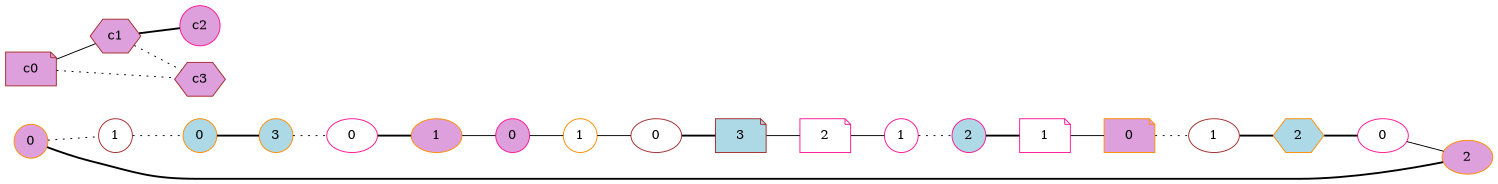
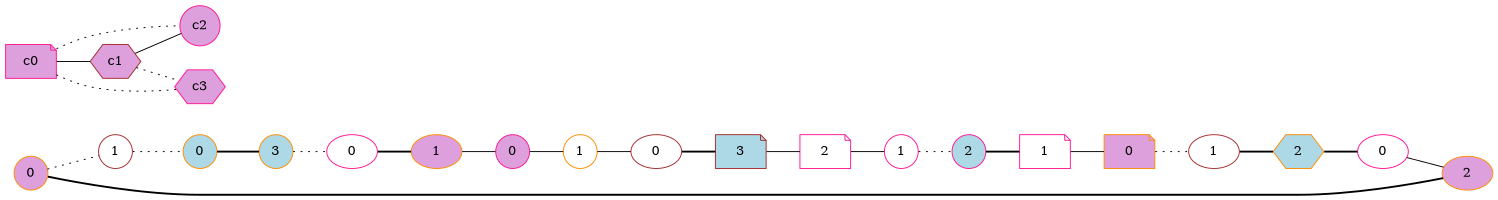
  graph {
    rankdir=LR
    node [color=deeppink fillcolor=plum shape=circle style=filled]
    edge [style=solid]
    n1 [color=darkorange label=0]
    n2 [color=brown fillcolor=white label=1]
    n3 [color=darkorange label=2 shape=ellipse]
    n4 [color=darkorange fillcolor=lightblue label=0]
    n5 [color=darkorange fillcolor=lightblue label=3]
    n6 [fillcolor=white label=0 shape=ellipse]
    n7 [color=darkorange label=1 shape=ellipse]
    n8 [label=0]
    n9 [color=darkorange fillcolor=white label=1]
    n10 [color=brown fillcolor=white label=0 shape=ellipse]
    n11 [color=brown fillcolor=lightblue label=3 shape=note]
    n12 [fillcolor=white label=2 shape=note]
    n13 [fillcolor=white label=1]
    n14 [fillcolor=lightblue label=2]
    n15 [fillcolor=white label=1 shape=note]
    n16 [color=darkorange label=0 shape=note]
    n17 [color=brown fillcolor=white label=1 shape=ellipse]
    n18 [color=darkorange fillcolor=lightblue label=2 shape=hexagon]
    n19 [fillcolor=white label=0 shape=ellipse]
-   c0 [color=brown shape=note]
+   c0 [shape=note]
    c1 [color=brown shape=hexagon]
    c2
-   c3 [color=brown shape=hexagon]
+   c3 [shape=hexagon]
    n1 -- n2 [style=dotted]
    n1 -- n3 [style=bold]
    n2 -- n4 [style=dotted]
    n4 -- n5 [style=bold]
    n5 -- n6 [style=dotted]
    n6 -- n7 [style=bold]
    n7 -- n8
    n8 -- n9
    n9 -- n10
    n10 -- n11 [style=bold]
    n11 -- n12
    n12 -- n13
    n13 -- n14 [style=dotted]
    n14 -- n15 [style=bold]
    n15 -- n16
    n16 -- n17 [style=dotted]
    n17 -- n18 [style=bold]
    n18 -- n19 [style=bold]
    n19 -- n3
    c0 -- c1
+   c0 -- c2 [style=dotted]
    c0 -- c3 [style=dotted]
-   c1 -- c2 [style=bold]
+   c1 -- c2
    c1 -- c3 [style=dotted]
  }
